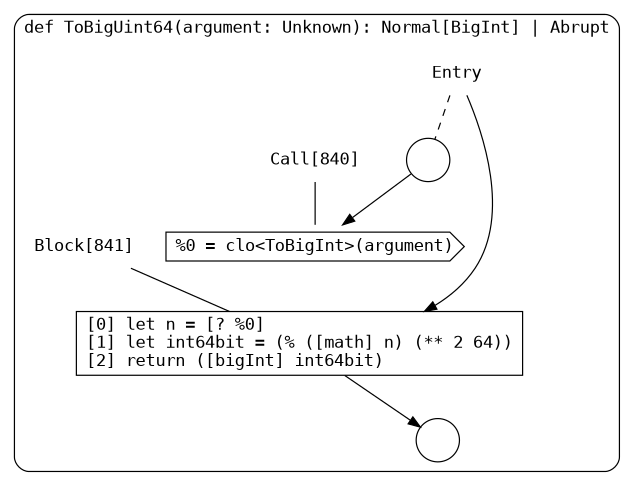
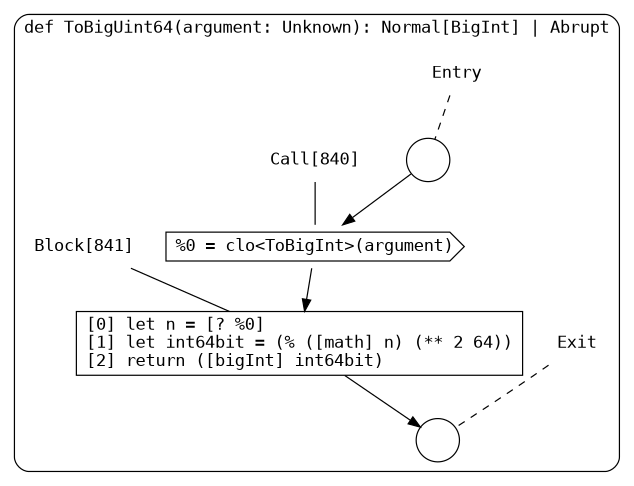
  digraph {
    fontname=Consolas
    node [fontname=Consolas shape=none]
    edge [arrowhead=none color=black fontname=Consolas]
    n1 [label=<<font color="black">Entry</font>>]
    n2 [color=black fillcolor=white label=" " shape=circle style=filled]
    n3 [color=black fillcolor=white label=<<font color="black">%0 = clo&lt;ToBigInt&gt;(argument)</font>> shape=cds style=filled]
    n4 [color=black fillcolor=white label=<<font color="black">[0] let n = [? %0]<BR ALIGN="LEFT"/>[1] let int64bit = (% ([math] n) (** 2 64))<BR ALIGN="LEFT"/>[2] return ([bigInt] int64bit)<BR ALIGN="LEFT"/></font>> shape=box style=filled]
+   n5 [label=<<font color="black">Exit</font>>]
    n6 [color=black fillcolor=white label=" " shape=circle style=filled]
    n7 [label=<<font color="black">Call[840]</font>>]
    n8 [label=<<font color="black">Block[841]</font>>]
    subgraph cluster_1 {
      label="def ToBigUint64(argument: Unknown): Normal[BigInt] | Abrupt"
      style=rounded
      n1
      n2
      n3
      n4
+     n5
      n6
      n7
      n8
    }
    n1 -> n2 [style=dashed]
    n2 -> n3 [arrowhead=""]
-   n1 -> n4 [arrowhead=""]
+   n3 -> n4 [arrowhead=""]
    n4 -> n6 [arrowhead=""]
+   n5 -> n6 [style=dashed]
    n7 -> n3 [style=solid]
    n8 -> n4 [style=solid]
  }
